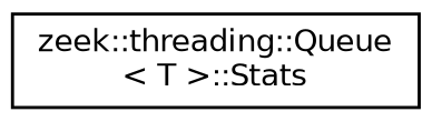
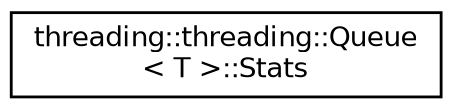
  digraph {
    rankdir=LR
-   n1 [color=black fillcolor=white fontname=Helvetica fontsize=10 height=0.2 label="zeek::threading::Queue\l\< T \>::Stats" shape=record style=filled width=0.4]
+   n1 [color=black fillcolor=white fontname=Helvetica fontsize=10 height=0.2 label="threading::threading::Queue\l\< T \>::Stats" shape=record style=filled width=0.4]
  }
